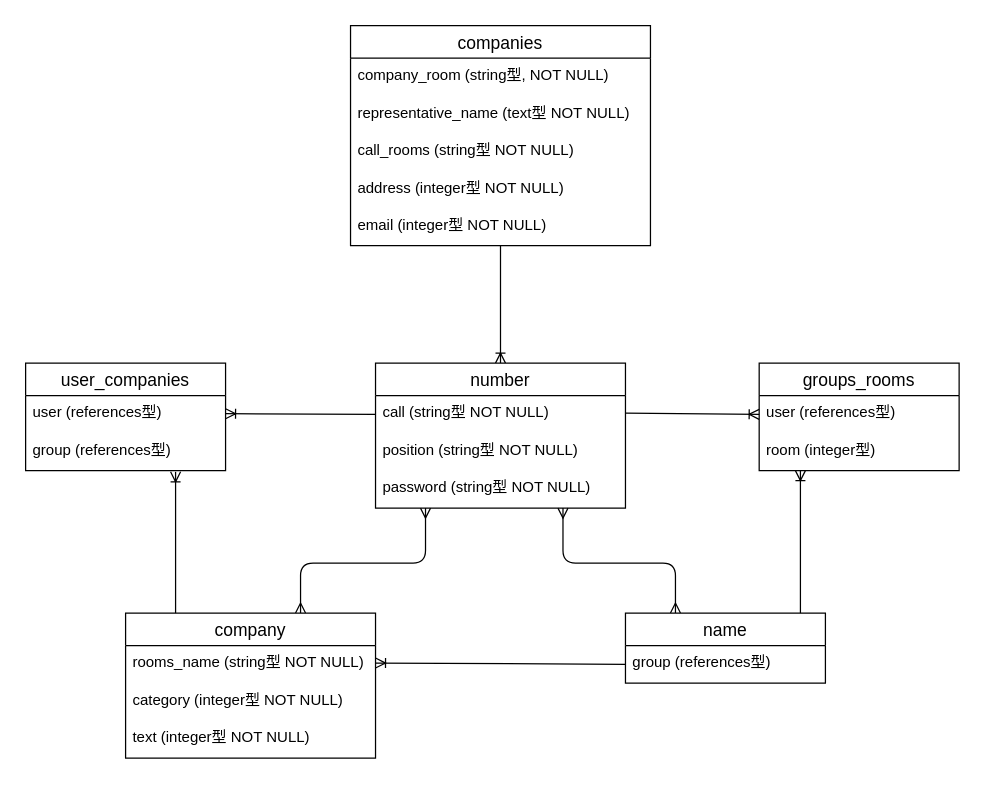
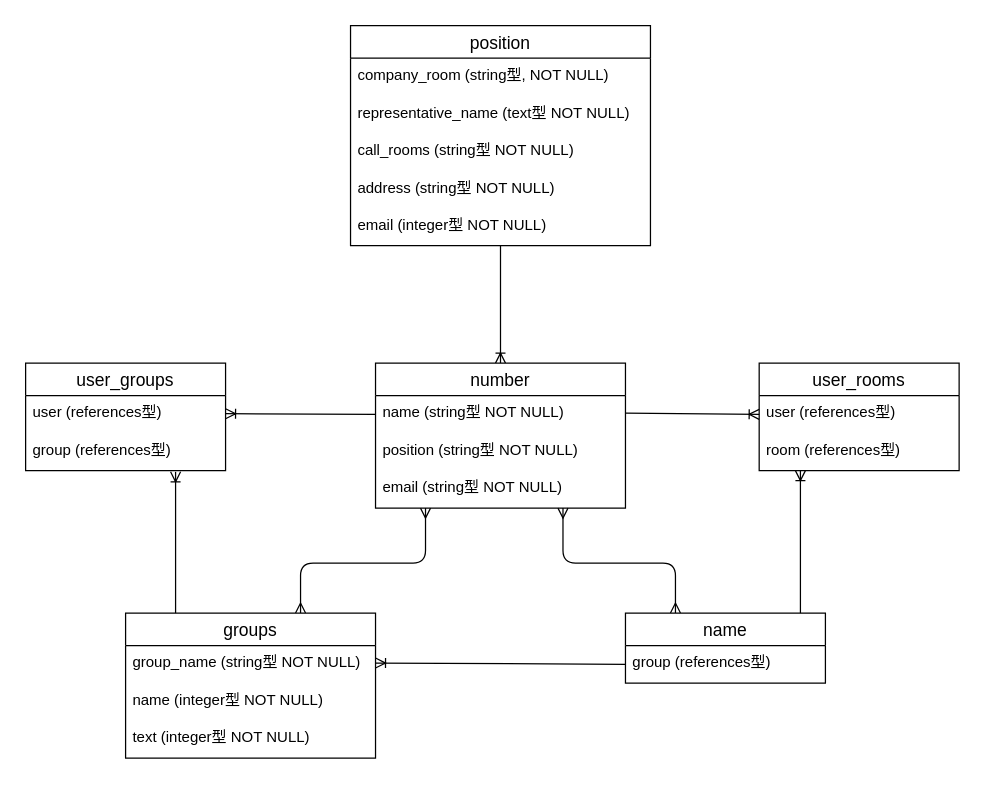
  <mxCell id="0" />
  <mxCell id="1" parent="0" />
- <mxCell id="2" value="companies" style="swimlane;fontStyle=0;childLayout=stackLayout;horizontal=1;startSize=26;horizontalStack=0;resizeParent=1;resizeParentMax=0;resizeLast=0;collapsible=1;marginBottom=0;align=center;fontSize=14;" vertex="1" parent="1"><mxGeometry x="280" y="20" width="240" height="176" as="geometry" /></mxCell>
+ <mxCell id="2" value="position" style="swimlane;fontStyle=0;childLayout=stackLayout;horizontal=1;startSize=26;horizontalStack=0;resizeParent=1;resizeParentMax=0;resizeLast=0;collapsible=1;marginBottom=0;align=center;fontSize=14;" vertex="1" parent="1"><mxGeometry x="280" y="20" width="240" height="176" as="geometry" /></mxCell>
  <mxCell id="3" value="company_room (string型, NOT NULL)" style="text;strokeColor=none;fillColor=none;spacingLeft=4;spacingRight=4;overflow=hidden;rotatable=0;points=[[0,0.5],[1,0.5]];portConstraint=eastwest;fontSize=12;" vertex="1" parent="2"><mxGeometry y="26" width="240" height="30" as="geometry" /></mxCell>
  <mxCell id="4" value="representative_name (text型 NOT NULL)" style="text;strokeColor=none;fillColor=none;spacingLeft=4;spacingRight=4;overflow=hidden;rotatable=0;points=[[0,0.5],[1,0.5]];portConstraint=eastwest;fontSize=12;" vertex="1" parent="2"><mxGeometry y="56" width="240" height="30" as="geometry" /></mxCell>
  <mxCell id="5" value="call_rooms (string型 NOT NULL)" style="text;strokeColor=none;fillColor=none;spacingLeft=4;spacingRight=4;overflow=hidden;rotatable=0;points=[[0,0.5],[1,0.5]];portConstraint=eastwest;fontSize=12;" vertex="1" parent="2"><mxGeometry y="86" width="240" height="30" as="geometry" /></mxCell>
- <mxCell id="6" value="address (integer型 NOT NULL)" style="text;strokeColor=none;fillColor=none;spacingLeft=4;spacingRight=4;overflow=hidden;rotatable=0;points=[[0,0.5],[1,0.5]];portConstraint=eastwest;fontSize=12;" vertex="1" parent="2"><mxGeometry y="116" width="240" height="30" as="geometry" /></mxCell>
+ <mxCell id="6" value="address (string型 NOT NULL)" style="text;strokeColor=none;fillColor=none;spacingLeft=4;spacingRight=4;overflow=hidden;rotatable=0;points=[[0,0.5],[1,0.5]];portConstraint=eastwest;fontSize=12;" vertex="1" parent="2"><mxGeometry y="116" width="240" height="30" as="geometry" /></mxCell>
  <mxCell id="7" value="email (integer型 NOT NULL)" style="text;strokeColor=none;fillColor=none;spacingLeft=4;spacingRight=4;overflow=hidden;rotatable=0;points=[[0,0.5],[1,0.5]];portConstraint=eastwest;fontSize=12;" vertex="1" parent="2"><mxGeometry y="146" width="240" height="30" as="geometry" /></mxCell>
  <mxCell id="8" value="" style="fontSize=12;html=1;endArrow=ERoneToMany;entryX=0.5;entryY=0;entryDx=0;entryDy=0;" edge="1" parent="2" target="9"><mxGeometry width="100" height="100" relative="1" as="geometry"><mxPoint x="120" y="176" as="sourcePoint" /><mxPoint x="230" y="230" as="targetPoint" /></mxGeometry></mxCell>
  <mxCell id="9" value="number" style="swimlane;fontStyle=0;childLayout=stackLayout;horizontal=1;startSize=26;horizontalStack=0;resizeParent=1;resizeParentMax=0;resizeLast=0;collapsible=1;marginBottom=0;align=center;fontSize=14;" vertex="1" parent="1"><mxGeometry x="300" y="290" width="200" height="116" as="geometry" /></mxCell>
- <mxCell id="10" value="call (string型 NOT NULL)" style="text;strokeColor=none;fillColor=none;spacingLeft=4;spacingRight=4;overflow=hidden;rotatable=0;points=[[0,0.5],[1,0.5]];portConstraint=eastwest;fontSize=12;" vertex="1" parent="9"><mxGeometry y="26" width="200" height="30" as="geometry" /></mxCell>
+ <mxCell id="10" value="name (string型 NOT NULL)" style="text;strokeColor=none;fillColor=none;spacingLeft=4;spacingRight=4;overflow=hidden;rotatable=0;points=[[0,0.5],[1,0.5]];portConstraint=eastwest;fontSize=12;" vertex="1" parent="9"><mxGeometry y="26" width="200" height="30" as="geometry" /></mxCell>
  <mxCell id="11" value="" style="fontSize=12;html=1;endArrow=ERoneToMany;" edge="1" parent="9"><mxGeometry width="100" height="100" relative="1" as="geometry"><mxPoint y="41" as="sourcePoint" /><mxPoint x="-120" y="40.5" as="targetPoint" /></mxGeometry></mxCell>
  <mxCell id="12" value="position (string型 NOT NULL)" style="text;strokeColor=none;fillColor=none;spacingLeft=4;spacingRight=4;overflow=hidden;rotatable=0;points=[[0,0.5],[1,0.5]];portConstraint=eastwest;fontSize=12;" vertex="1" parent="9"><mxGeometry y="56" width="200" height="30" as="geometry" /></mxCell>
- <mxCell id="13" value="password (string型 NOT NULL)" style="text;strokeColor=none;fillColor=none;spacingLeft=4;spacingRight=4;overflow=hidden;rotatable=0;points=[[0,0.5],[1,0.5]];portConstraint=eastwest;fontSize=12;" vertex="1" parent="9"><mxGeometry y="86" width="200" height="30" as="geometry" /></mxCell>
+ <mxCell id="13" value="email (string型 NOT NULL)" style="text;strokeColor=none;fillColor=none;spacingLeft=4;spacingRight=4;overflow=hidden;rotatable=0;points=[[0,0.5],[1,0.5]];portConstraint=eastwest;fontSize=12;" vertex="1" parent="9"><mxGeometry y="86" width="200" height="30" as="geometry" /></mxCell>
  <mxCell id="14" value="name" style="swimlane;fontStyle=0;childLayout=stackLayout;horizontal=1;startSize=26;horizontalStack=0;resizeParent=1;resizeParentMax=0;resizeLast=0;collapsible=1;marginBottom=0;align=center;fontSize=14;" vertex="1" parent="1"><mxGeometry x="500" y="490" width="160" height="56" as="geometry" /></mxCell>
  <mxCell id="15" value="group (references型)" style="text;strokeColor=none;fillColor=none;spacingLeft=4;spacingRight=4;overflow=hidden;rotatable=0;points=[[0,0.5],[1,0.5]];portConstraint=eastwest;fontSize=12;" vertex="1" parent="14"><mxGeometry y="26" width="160" height="30" as="geometry" /></mxCell>
- <mxCell id="16" value="company" style="swimlane;fontStyle=0;childLayout=stackLayout;horizontal=1;startSize=26;horizontalStack=0;resizeParent=1;resizeParentMax=0;resizeLast=0;collapsible=1;marginBottom=0;align=center;fontSize=14;" vertex="1" parent="1"><mxGeometry x="100" y="490" width="200" height="116" as="geometry" /></mxCell>
- <mxCell id="17" value="rooms_name (string型 NOT NULL)" style="text;strokeColor=none;fillColor=none;spacingLeft=4;spacingRight=4;overflow=hidden;rotatable=0;points=[[0,0.5],[1,0.5]];portConstraint=eastwest;fontSize=12;" vertex="1" parent="16"><mxGeometry y="26" width="200" height="30" as="geometry" /></mxCell>
- <mxCell id="18" value="category (integer型 NOT NULL)" style="text;strokeColor=none;fillColor=none;spacingLeft=4;spacingRight=4;overflow=hidden;rotatable=0;points=[[0,0.5],[1,0.5]];portConstraint=eastwest;fontSize=12;" vertex="1" parent="16"><mxGeometry y="56" width="200" height="30" as="geometry" /></mxCell>
+ <mxCell id="16" value="groups" style="swimlane;fontStyle=0;childLayout=stackLayout;horizontal=1;startSize=26;horizontalStack=0;resizeParent=1;resizeParentMax=0;resizeLast=0;collapsible=1;marginBottom=0;align=center;fontSize=14;" vertex="1" parent="1"><mxGeometry x="100" y="490" width="200" height="116" as="geometry" /></mxCell>
+ <mxCell id="17" value="group_name (string型 NOT NULL)" style="text;strokeColor=none;fillColor=none;spacingLeft=4;spacingRight=4;overflow=hidden;rotatable=0;points=[[0,0.5],[1,0.5]];portConstraint=eastwest;fontSize=12;" vertex="1" parent="16"><mxGeometry y="26" width="200" height="30" as="geometry" /></mxCell>
+ <mxCell id="18" value="name (integer型 NOT NULL)" style="text;strokeColor=none;fillColor=none;spacingLeft=4;spacingRight=4;overflow=hidden;rotatable=0;points=[[0,0.5],[1,0.5]];portConstraint=eastwest;fontSize=12;" vertex="1" parent="16"><mxGeometry y="56" width="200" height="30" as="geometry" /></mxCell>
  <mxCell id="19" value="text (integer型 NOT NULL)" style="text;strokeColor=none;fillColor=none;spacingLeft=4;spacingRight=4;overflow=hidden;rotatable=0;points=[[0,0.5],[1,0.5]];portConstraint=eastwest;fontSize=12;" vertex="1" parent="16"><mxGeometry y="86" width="200" height="30" as="geometry" /></mxCell>
- <mxCell id="20" value="user_companies" style="swimlane;fontStyle=0;childLayout=stackLayout;horizontal=1;startSize=26;horizontalStack=0;resizeParent=1;resizeParentMax=0;resizeLast=0;collapsible=1;marginBottom=0;align=center;fontSize=14;" vertex="1" parent="1"><mxGeometry x="20" y="290" width="160" height="86" as="geometry" /></mxCell>
+ <mxCell id="20" value="user_groups" style="swimlane;fontStyle=0;childLayout=stackLayout;horizontal=1;startSize=26;horizontalStack=0;resizeParent=1;resizeParentMax=0;resizeLast=0;collapsible=1;marginBottom=0;align=center;fontSize=14;" vertex="1" parent="1"><mxGeometry x="20" y="290" width="160" height="86" as="geometry" /></mxCell>
  <mxCell id="21" value="user (references型)" style="text;strokeColor=none;fillColor=none;spacingLeft=4;spacingRight=4;overflow=hidden;rotatable=0;points=[[0,0.5],[1,0.5]];portConstraint=eastwest;fontSize=12;" vertex="1" parent="20"><mxGeometry y="26" width="160" height="30" as="geometry" /></mxCell>
  <mxCell id="22" value="group (references型)" style="text;strokeColor=none;fillColor=none;spacingLeft=4;spacingRight=4;overflow=hidden;rotatable=0;points=[[0,0.5],[1,0.5]];portConstraint=eastwest;fontSize=12;" vertex="1" parent="20"><mxGeometry y="56" width="160" height="30" as="geometry" /></mxCell>
- <mxCell id="23" value="groups_rooms" style="swimlane;fontStyle=0;childLayout=stackLayout;horizontal=1;startSize=26;horizontalStack=0;resizeParent=1;resizeParentMax=0;resizeLast=0;collapsible=1;marginBottom=0;align=center;fontSize=14;" vertex="1" parent="1"><mxGeometry x="607" y="290" width="160" height="86" as="geometry" /></mxCell>
+ <mxCell id="23" value="user_rooms" style="swimlane;fontStyle=0;childLayout=stackLayout;horizontal=1;startSize=26;horizontalStack=0;resizeParent=1;resizeParentMax=0;resizeLast=0;collapsible=1;marginBottom=0;align=center;fontSize=14;" vertex="1" parent="1"><mxGeometry x="607" y="290" width="160" height="86" as="geometry" /></mxCell>
  <mxCell id="24" value="user (references型)" style="text;strokeColor=none;fillColor=none;spacingLeft=4;spacingRight=4;overflow=hidden;rotatable=0;points=[[0,0.5],[1,0.5]];portConstraint=eastwest;fontSize=12;" vertex="1" parent="23"><mxGeometry y="26" width="160" height="30" as="geometry" /></mxCell>
- <mxCell id="25" value="room (integer型)" style="text;strokeColor=none;fillColor=none;spacingLeft=4;spacingRight=4;overflow=hidden;rotatable=0;points=[[0,0.5],[1,0.5]];portConstraint=eastwest;fontSize=12;" vertex="1" parent="23"><mxGeometry y="56" width="160" height="30" as="geometry" /></mxCell>
+ <mxCell id="25" value="room (references型)" style="text;strokeColor=none;fillColor=none;spacingLeft=4;spacingRight=4;overflow=hidden;rotatable=0;points=[[0,0.5],[1,0.5]];portConstraint=eastwest;fontSize=12;" vertex="1" parent="23"><mxGeometry y="56" width="160" height="30" as="geometry" /></mxCell>
  <mxCell id="26" value="" style="fontSize=12;html=1;endArrow=ERoneToMany;exitX=0;exitY=0.5;exitDx=0;exitDy=0;" edge="1" parent="1" source="15"><mxGeometry width="100" height="100" relative="1" as="geometry"><mxPoint x="460" y="530" as="sourcePoint" /><mxPoint x="300" y="530" as="targetPoint" /></mxGeometry></mxCell>
  <mxCell id="27" value="" style="edgeStyle=orthogonalEdgeStyle;fontSize=12;html=1;endArrow=ERmany;startArrow=ERmany;" edge="1" parent="1"><mxGeometry width="100" height="100" relative="1" as="geometry"><mxPoint x="240" y="490" as="sourcePoint" /><mxPoint x="340" y="406" as="targetPoint" /><Array as="points"><mxPoint x="240" y="450" /><mxPoint x="340" y="450" /></Array></mxGeometry></mxCell>
  <mxCell id="28" value="" style="edgeStyle=orthogonalEdgeStyle;fontSize=12;html=1;endArrow=ERmany;startArrow=ERmany;exitX=0.25;exitY=0;exitDx=0;exitDy=0;" edge="1" parent="1" source="14"><mxGeometry width="100" height="100" relative="1" as="geometry"><mxPoint x="540" y="480" as="sourcePoint" /><mxPoint x="450" y="406" as="targetPoint" /><Array as="points"><mxPoint x="540" y="450" /><mxPoint x="450" y="450" /></Array></mxGeometry></mxCell>
  <mxCell id="29" value="" style="fontSize=12;html=1;endArrow=ERoneToMany;entryX=0;entryY=0.5;entryDx=0;entryDy=0;" edge="1" parent="1" target="24"><mxGeometry width="100" height="100" relative="1" as="geometry"><mxPoint x="500" y="330" as="sourcePoint" /><mxPoint x="680" y="330" as="targetPoint" /></mxGeometry></mxCell>
  <mxCell id="30" value="" style="fontSize=12;html=1;endArrow=ERoneToMany;" edge="1" parent="1"><mxGeometry width="100" height="100" relative="1" as="geometry"><mxPoint x="640" y="490" as="sourcePoint" /><mxPoint x="640" y="376" as="targetPoint" /></mxGeometry></mxCell>
  <mxCell id="31" value="" style="fontSize=12;html=1;endArrow=ERoneToMany;entryX=0.75;entryY=1.033;entryDx=0;entryDy=0;entryPerimeter=0;" edge="1" parent="1" target="22"><mxGeometry width="100" height="100" relative="1" as="geometry"><mxPoint x="140" y="490" as="sourcePoint" /><mxPoint x="240" y="390" as="targetPoint" /></mxGeometry></mxCell>
